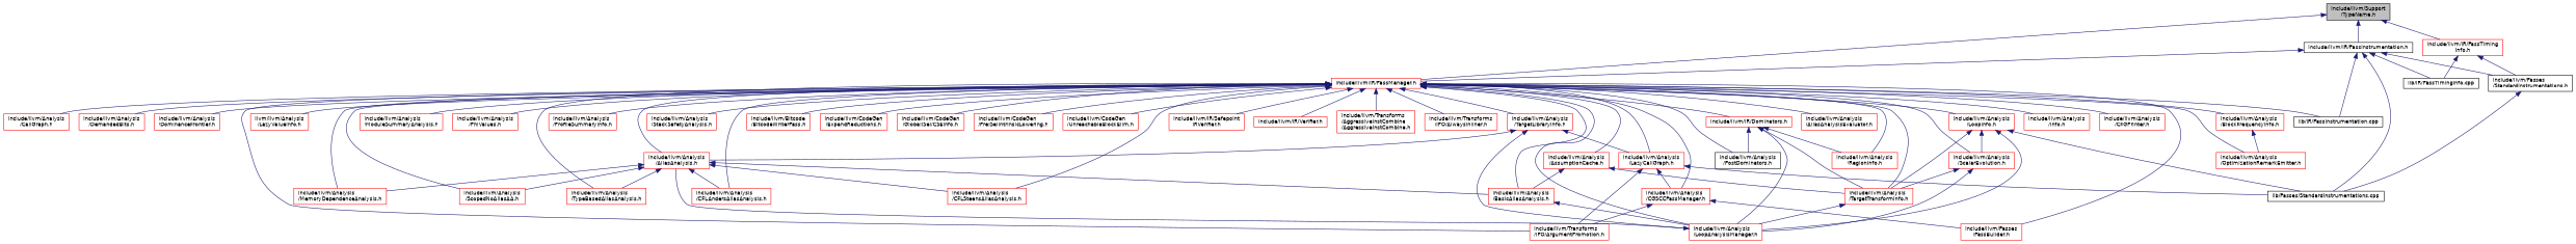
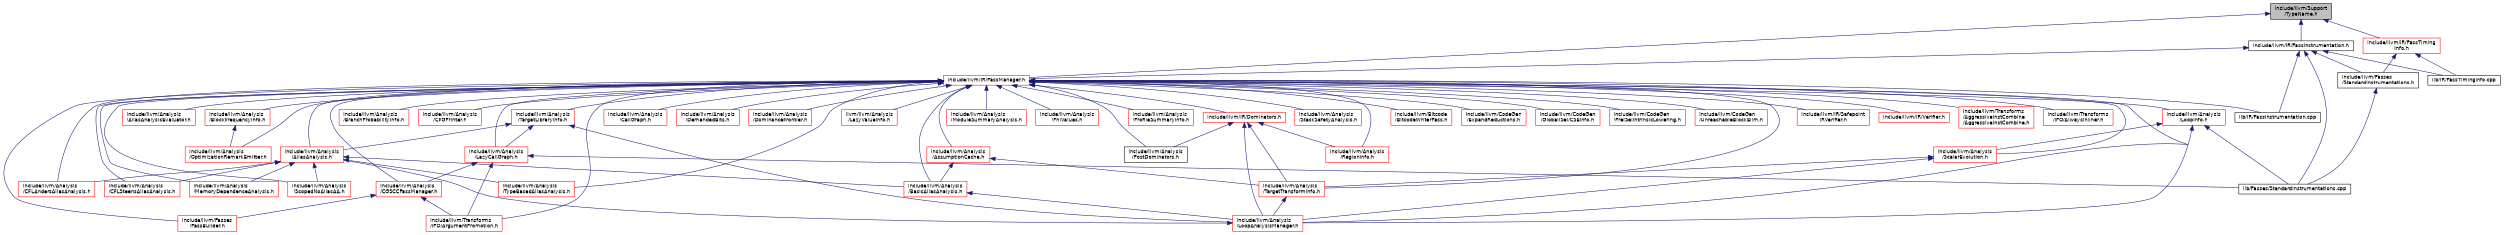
  digraph {
    node [color=red fontname=Helvetica fontsize=10 shape=box]
    edge [color=midnightblue dir=back fontname=Helvetica fontsize=10 labelfontname=Helvetica labelfontsize=10 style=solid]
    n1 [color=black fillcolor=grey75 fontcolor=black height=0.2 label="include/llvm/Support\l/TypeName.h" style=filled width=0.4]
    n2 [color=black height=0.2 label="include/llvm/IR/PassInstrumentation.h" width=0.4]
    n3 [height=0.2 label="include/llvm/IR/PassManager.h" width=0.4]
    n4 [height=0.2 label="include/llvm/IR/PassTiming\lInfo.h" width=0.4]
    n5 [color=black height=0.2 label="lib/Passes/StandardInstrumentations.cpp" width=0.4]
    n6 [color=black height=0.2 label="lib/IR/PassInstrumentation.cpp" width=0.4]
    n7 [color=black height=0.2 label="include/llvm/Passes\l/StandardInstrumentations.h" width=0.4]
    n8 [color=black height=0.2 label="lib/IR/PassTimingInfo.cpp" width=0.4]
    n9 [height=0.2 label="include/llvm/Analysis\l/AliasAnalysis.h" width=0.4]
    n10 [height=0.2 label="include/llvm/Analysis\l/BasicAliasAnalysis.h" width=0.4]
    n11 [height=0.2 label="include/llvm/Analysis\l/LoopAnalysisManager.h" width=0.4]
    n12 [height=0.2 label="include/llvm/Analysis\l/CFLAndersAliasAnalysis.h" width=0.4]
    n13 [height=0.2 label="include/llvm/Analysis\l/CFLSteensAliasAnalysis.h" width=0.4]
    n14 [height=0.2 label="include/llvm/Analysis\l/MemoryDependenceAnalysis.h" width=0.4]
    n15 [height=0.2 label="include/llvm/Analysis\l/ScopedNoAliasAA.h" width=0.4]
    n16 [height=0.2 label="include/llvm/Analysis\l/TypeBasedAliasAnalysis.h" width=0.4]
    n17 [height=0.2 label="include/llvm/Analysis\l/AliasAnalysisEvaluator.h" width=0.4]
    n18 [height=0.2 label="include/llvm/Analysis\l/AssumptionCache.h" width=0.4]
    n19 [height=0.2 label="include/llvm/Analysis\l/TargetTransformInfo.h" width=0.4]
    n20 [height=0.2 label="include/llvm/Analysis\l/BlockFrequencyInfo.h" width=0.4]
    n21 [height=0.2 label="include/llvm/Analysis\l/OptimizationRemarkEmitter.h" width=0.4]
-   n22 [height=0.2 label="include/llvm/Analysis\l/Info.h" width=0.4]
+   n22 [height=0.2 label="include/llvm/Analysis\l/BranchProbabilityInfo.h" width=0.4]
    n23 [height=0.2 label="include/llvm/Analysis\l/CFGPrinter.h" width=0.4]
    n24 [height=0.2 label="include/llvm/Analysis\l/CGSCCPassManager.h" width=0.4]
    n25 [height=0.2 label="include/llvm/Passes\l/PassBuilder.h" width=0.4]
    n26 [height=0.2 label="include/llvm/Transforms\l/IPO/ArgumentPromotion.h" width=0.4]
    n27 [height=0.2 label="include/llvm/Analysis\l/CallGraph.h" width=0.4]
    n28 [height=0.2 label="include/llvm/Analysis\l/DemandedBits.h" width=0.4]
    n29 [height=0.2 label="include/llvm/Analysis\l/DominanceFrontier.h" width=0.4]
    n30 [height=0.2 label="include/llvm/Analysis\l/LazyCallGraph.h" width=0.4]
    n31 [height=0.2 label="llvm/llvm/Analysis\l/LazyValueInfo.h" width=0.4]
    n32 [height=0.2 label="include/llvm/Analysis\l/LoopInfo.h" width=0.4]
    n33 [height=0.2 label="include/llvm/Analysis\l/ScalarEvolution.h" width=0.4]
    n34 [height=0.2 label="include/llvm/Analysis\l/ModuleSummaryAnalysis.h" width=0.4]
    n35 [height=0.2 label="include/llvm/Analysis\l/PhiValues.h" width=0.4]
    n36 [color=black height=0.2 label="include/llvm/Analysis\l/PostDominators.h" width=0.4]
    n37 [height=0.2 label="include/llvm/Analysis\l/ProfileSummaryInfo.h" width=0.4]
    n38 [height=0.2 label="include/llvm/Analysis\l/RegionInfo.h" width=0.4]
    n39 [height=0.2 label="include/llvm/Analysis\l/StackSafetyAnalysis.h" width=0.4]
    n40 [height=0.2 label="include/llvm/Analysis\l/TargetLibraryInfo.h" width=0.4]
    n41 [height=0.2 label="include/llvm/Bitcode\l/BitcodeWriterPass.h" width=0.4]
    n42 [height=0.2 label="include/llvm/CodeGen\l/ExpandReductions.h" width=0.4]
    n43 [height=0.2 label="include/llvm/CodeGen\l/GlobalISel/CSEInfo.h" width=0.4]
    n44 [height=0.2 label="include/llvm/CodeGen\l/PreISelIntrinsicLowering.h" width=0.4]
    n45 [height=0.2 label="include/llvm/CodeGen\l/UnreachableBlockElim.h" width=0.4]
    n46 [height=0.2 label="include/llvm/IR/Dominators.h" width=0.4]
    n47 [height=0.2 label="include/llvm/IR/Safepoint\lIRVerifier.h" width=0.4]
    n48 [height=0.2 label="include/llvm/IR/Verifier.h" width=0.4]
    n49 [height=0.2 label="include/llvm/Transforms\l/AggressiveInstCombine\l/AggressiveInstCombine.h" width=0.4]
    n50 [height=0.2 label="include/llvm/Transforms\l/IPO/AlwaysInliner.h" width=0.4]
    n1 -> n2
    n1 -> n3
    n1 -> n4
    n2 -> n3
    n2 -> n5
    n2 -> n6
    n2 -> n7
    n2 -> n8
    n3 -> n6
    n3 -> n9
    n3 -> n10
    n3 -> n11
    n3 -> n12
    n3 -> n13
    n3 -> n14
    n3 -> n15
    n3 -> n16
    n3 -> n17
    n3 -> n18
    n3 -> n19
    n3 -> n20
    n3 -> n21
    n3 -> n22
    n3 -> n23
    n3 -> n24
    n3 -> n25
    n3 -> n26
    n3 -> n27
    n3 -> n28
    n3 -> n29
    n3 -> n30
    n3 -> n31
    n3 -> n32
    n3 -> n33
    n3 -> n34
    n3 -> n35
    n3 -> n36
    n3 -> n37
    n3 -> n38
    n3 -> n39
    n3 -> n40
    n3 -> n41
    n3 -> n42
    n3 -> n43
    n3 -> n44
    n3 -> n45
    n3 -> n46
    n3 -> n47
    n3 -> n48
    n3 -> n49
    n3 -> n50
    n4 -> n7
    n4 -> n8
    n7 -> n5
    n9 -> n10
    n9 -> n12
    n9 -> n13
    n9 -> n14
    n9 -> n15
    n9 -> n16
    n10 -> n11
    n11 -> n9
    n18 -> n10
    n18 -> n19
    n19 -> n11
    n20 -> n21
    n24 -> n25
    n24 -> n26
    n30 -> n5
    n30 -> n24
    n30 -> n26
    n32 -> n5
    n32 -> n11
-   n32 -> n19
    n32 -> n33
    n33 -> n11
    n33 -> n19
    n40 -> n9
    n40 -> n11
    n40 -> n30
    n46 -> n11
    n46 -> n19
    n46 -> n36
    n46 -> n38
  }
